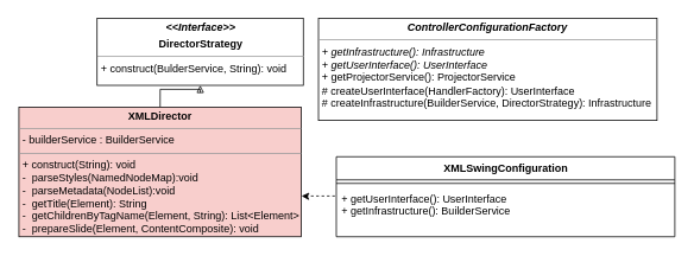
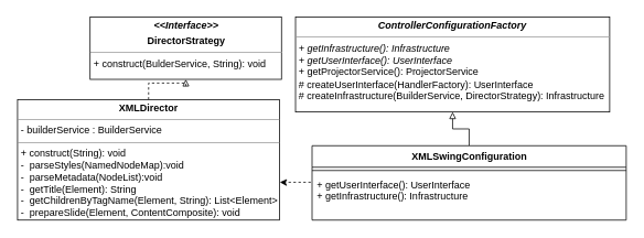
  <mxCell id="0" />
  <mxCell id="1" parent="0" />
  <mxCell id="2" value="&lt;p style=&quot;margin:0px;margin-top:4px;text-align:center;&quot;&gt;&lt;b&gt;&lt;i&gt;&amp;lt;&amp;lt;Interface&amp;gt;&amp;gt;&lt;/i&gt;&lt;/b&gt;&lt;/p&gt;&lt;p style=&quot;margin:0px;margin-top:4px;text-align:center;&quot;&gt;&lt;b&gt;DirectorStrategy&lt;/b&gt;&lt;/p&gt;&lt;hr size=&quot;1&quot;&gt;&lt;p style=&quot;margin:0px;margin-left:4px;&quot;&gt;&lt;/p&gt;&lt;p style=&quot;margin:0px;margin-left:4px;&quot;&gt;&lt;span style=&quot;background-color: initial;&quot;&gt;+ construct(BulderService, String): void&lt;/span&gt;&lt;/p&gt;" style="verticalAlign=top;align=left;overflow=fill;fontSize=12;fontFamily=Helvetica;html=1;" vertex="1" parent="1"><mxGeometry x="108.5" y="20" width="231.5" height="75.5" as="geometry" /></mxCell>
- <mxCell id="3" style="edgeStyle=orthogonalEdgeStyle;rounded=0;orthogonalLoop=1;jettySize=auto;html=1;entryX=0.5;entryY=1;entryDx=0;entryDy=0;endArrow=block;endFill=0;exitX=0.5;exitY=0;exitDx=0;exitDy=0;" edge="1" parent="1" source="4" target="2"><mxGeometry relative="1" as="geometry" /></mxCell>
- <mxCell id="4" value="&lt;p style=&quot;margin:0px;margin-top:4px;text-align:center;&quot;&gt;&lt;b style=&quot;background-color: initial;&quot;&gt;XMLDirector&lt;/b&gt;&lt;br&gt;&lt;/p&gt;&lt;hr size=&quot;1&quot;&gt;&lt;p style=&quot;margin:0px;margin-left:4px;&quot;&gt;- builderService : BuilderService&lt;/p&gt;&lt;hr size=&quot;1&quot;&gt;&lt;p style=&quot;margin:0px;margin-left:4px;&quot;&gt;&lt;span style=&quot;background-color: initial;&quot;&gt;+ construct(String): void&lt;br&gt;&lt;/span&gt;&lt;/p&gt;&lt;p style=&quot;margin:0px;margin-left:4px;&quot;&gt;&lt;span style=&quot;background-color: initial;&quot;&gt;-&amp;nbsp; parseStyles(NamedNodeMap):void&lt;/span&gt;&lt;/p&gt;&lt;p style=&quot;margin:0px;margin-left:4px;&quot;&gt;&lt;span style=&quot;background-color: initial;&quot;&gt;-&amp;nbsp; parseMetadata(NodeList):void&lt;/span&gt;&lt;/p&gt;&lt;p style=&quot;margin:0px;margin-left:4px;&quot;&gt;&lt;span style=&quot;background-color: initial;&quot;&gt;-&amp;nbsp; getTitle(Element): String&lt;/span&gt;&lt;/p&gt;&lt;p style=&quot;margin:0px;margin-left:4px;&quot;&gt;-&amp;nbsp; getChildrenByTagName(Element, String): List&amp;lt;Element&amp;gt;&lt;/p&gt;&lt;p style=&quot;margin:0px;margin-left:4px;&quot;&gt;-&amp;nbsp; prepareSlide(Element, ContentComposite): void&lt;/p&gt;" style="verticalAlign=top;align=left;overflow=fill;fontSize=12;fontFamily=Helvetica;html=1;fillColor=#f8cecc;" vertex="1" parent="1"><mxGeometry x="20.75" y="120.01" width="317" height="145.87" as="geometry" /></mxCell>
+ <mxCell id="3" style="edgeStyle=orthogonalEdgeStyle;rounded=0;orthogonalLoop=1;jettySize=auto;html=1;entryX=0.5;entryY=1;entryDx=0;entryDy=0;endArrow=block;endFill=0;exitX=0.5;exitY=0;exitDx=0;exitDy=0;dashed=1;" edge="1" parent="1" source="4" target="2"><mxGeometry relative="1" as="geometry" /></mxCell>
+ <mxCell id="4" value="&lt;p style=&quot;margin:0px;margin-top:4px;text-align:center;&quot;&gt;&lt;b style=&quot;background-color: initial;&quot;&gt;XMLDirector&lt;/b&gt;&lt;br&gt;&lt;/p&gt;&lt;hr size=&quot;1&quot;&gt;&lt;p style=&quot;margin:0px;margin-left:4px;&quot;&gt;- builderService : BuilderService&lt;/p&gt;&lt;hr size=&quot;1&quot;&gt;&lt;p style=&quot;margin:0px;margin-left:4px;&quot;&gt;&lt;span style=&quot;background-color: initial;&quot;&gt;+ construct(String): void&lt;br&gt;&lt;/span&gt;&lt;/p&gt;&lt;p style=&quot;margin:0px;margin-left:4px;&quot;&gt;&lt;span style=&quot;background-color: initial;&quot;&gt;-&amp;nbsp; parseStyles(NamedNodeMap):void&lt;/span&gt;&lt;/p&gt;&lt;p style=&quot;margin:0px;margin-left:4px;&quot;&gt;&lt;span style=&quot;background-color: initial;&quot;&gt;-&amp;nbsp; parseMetadata(NodeList):void&lt;/span&gt;&lt;/p&gt;&lt;p style=&quot;margin:0px;margin-left:4px;&quot;&gt;&lt;span style=&quot;background-color: initial;&quot;&gt;-&amp;nbsp; getTitle(Element): String&lt;/span&gt;&lt;/p&gt;&lt;p style=&quot;margin:0px;margin-left:4px;&quot;&gt;-&amp;nbsp; getChildrenByTagName(Element, String): List&amp;lt;Element&amp;gt;&lt;/p&gt;&lt;p style=&quot;margin:0px;margin-left:4px;&quot;&gt;-&amp;nbsp; prepareSlide(Element, ContentComposite): void&lt;/p&gt;" style="verticalAlign=top;align=left;overflow=fill;fontSize=12;fontFamily=Helvetica;html=1;" vertex="1" parent="1"><mxGeometry x="20.75" y="120.01" width="317" height="145.87" as="geometry" /></mxCell>
  <mxCell id="5" value="&lt;p style=&quot;margin:0px;margin-top:4px;text-align:center;&quot;&gt;&lt;b&gt;&lt;i&gt;ControllerConfigurationFactory&lt;/i&gt;&lt;/b&gt;&lt;/p&gt;&lt;hr size=&quot;1&quot;&gt;&lt;p style=&quot;margin:0px;margin-left:4px;&quot;&gt;&lt;/p&gt;&lt;p style=&quot;margin:0px;margin-left:4px;&quot;&gt;&lt;i&gt;+ getInfrastructure(): Infrastructure&lt;/i&gt;&lt;/p&gt;&lt;p style=&quot;margin:0px;margin-left:4px;&quot;&gt;&lt;i&gt;+ getUserInterface(): UserInterface&lt;/i&gt;&lt;/p&gt;&lt;p style=&quot;margin:0px;margin-left:4px;&quot;&gt;+ getProjectorService(): ProjectorService&lt;/p&gt;&lt;p style=&quot;margin:0px;margin-left:4px;&quot;&gt;# createUserInterface(HandlerFactory): UserInterface&lt;/p&gt;&lt;p style=&quot;margin:0px;margin-left:4px;&quot;&gt;# createInfrastructure(BuilderService, DirectorStrategy): Infrastructure&lt;/p&gt;" style="verticalAlign=top;align=left;overflow=fill;fontSize=12;fontFamily=Helvetica;html=1;" vertex="1" parent="1"><mxGeometry x="357" y="20" width="380" height="115" as="geometry" /></mxCell>
  <mxCell id="6" style="edgeStyle=orthogonalEdgeStyle;rounded=0;orthogonalLoop=1;jettySize=auto;html=1;dashed=1;startArrow=none;startFill=0;endArrow=classic;endFill=1;exitX=-0.004;exitY=0.182;exitDx=0;exitDy=0;exitPerimeter=0;" edge="1" parent="1" source="10"><mxGeometry relative="1" as="geometry"><mxPoint x="350" y="210" as="sourcePoint" /><mxPoint x="338" y="220" as="targetPoint" /><Array as="points"><mxPoint x="340" y="220" /></Array></mxGeometry></mxCell>
+ <mxCell id="7" style="edgeStyle=orthogonalEdgeStyle;rounded=0;orthogonalLoop=1;jettySize=auto;html=1;entryX=0.5;entryY=1;entryDx=0;entryDy=0;startArrow=none;startFill=0;endArrow=block;endFill=0;" edge="1" parent="1" source="8" target="5"><mxGeometry relative="1" as="geometry" /></mxCell>
  <mxCell id="8" value="XMLSwingConfiguration" style="swimlane;fontStyle=1;align=center;verticalAlign=top;childLayout=stackLayout;horizontal=1;startSize=26;horizontalStack=0;resizeParent=1;resizeParentMax=0;resizeLast=0;collapsible=1;marginBottom=0;html=1;" vertex="1" parent="1"><mxGeometry x="377" y="175.88" width="380" height="90" as="geometry" /></mxCell>
  <mxCell id="9" value="" style="line;strokeWidth=1;fillColor=none;align=left;verticalAlign=middle;spacingTop=-1;spacingLeft=3;spacingRight=3;rotatable=0;labelPosition=right;points=[];portConstraint=eastwest;strokeColor=inherit;html=1;" vertex="1" parent="8"><mxGeometry y="26" width="380" height="8" as="geometry" /></mxCell>
- <mxCell id="10" value="+ getUserInterface(): UserInterface&lt;br&gt;+ getInfrastructure(): BuilderService" style="text;strokeColor=none;fillColor=none;align=left;verticalAlign=top;spacingLeft=4;spacingRight=4;overflow=hidden;rotatable=0;points=[[0,0.5],[1,0.5]];portConstraint=eastwest;html=1;" vertex="1" parent="8"><mxGeometry y="34" width="380" height="56" as="geometry" /></mxCell>
+ <mxCell id="10" value="+ getUserInterface(): UserInterface&lt;br&gt;+ getInfrastructure(): Infrastructure" style="text;strokeColor=none;fillColor=none;align=left;verticalAlign=top;spacingLeft=4;spacingRight=4;overflow=hidden;rotatable=0;points=[[0,0.5],[1,0.5]];portConstraint=eastwest;html=1;" vertex="1" parent="8"><mxGeometry y="34" width="380" height="56" as="geometry" /></mxCell>
